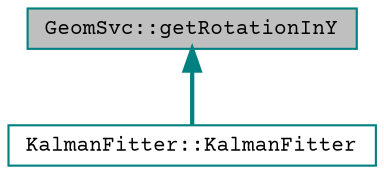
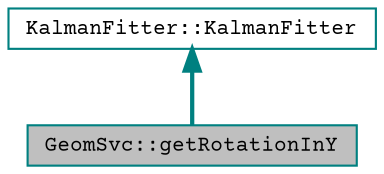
  digraph {
    rankdir=TB
    fontname="Courier Prime"
    node [color=teal fontname="Courier Prime" fontsize=10 shape=box]
    n1 [fillcolor=grey75 fontcolor=black height=0.2 label="GeomSvc::getRotationInY" style=filled width=0.4]
    n2 [height=0.2 label="KalmanFitter::KalmanFitter" width=0.4]
-   n1 -> n2 [color=teal dir=back fontname="Courier Prime" fontsize=10 labelfontname=FreeSans labelfontsize=10 style=bold]
+   n2 -> n1 [color=teal dir=back fontname="Courier Prime" fontsize=10 labelfontname=FreeSans labelfontsize=10 style=bold]
  }
